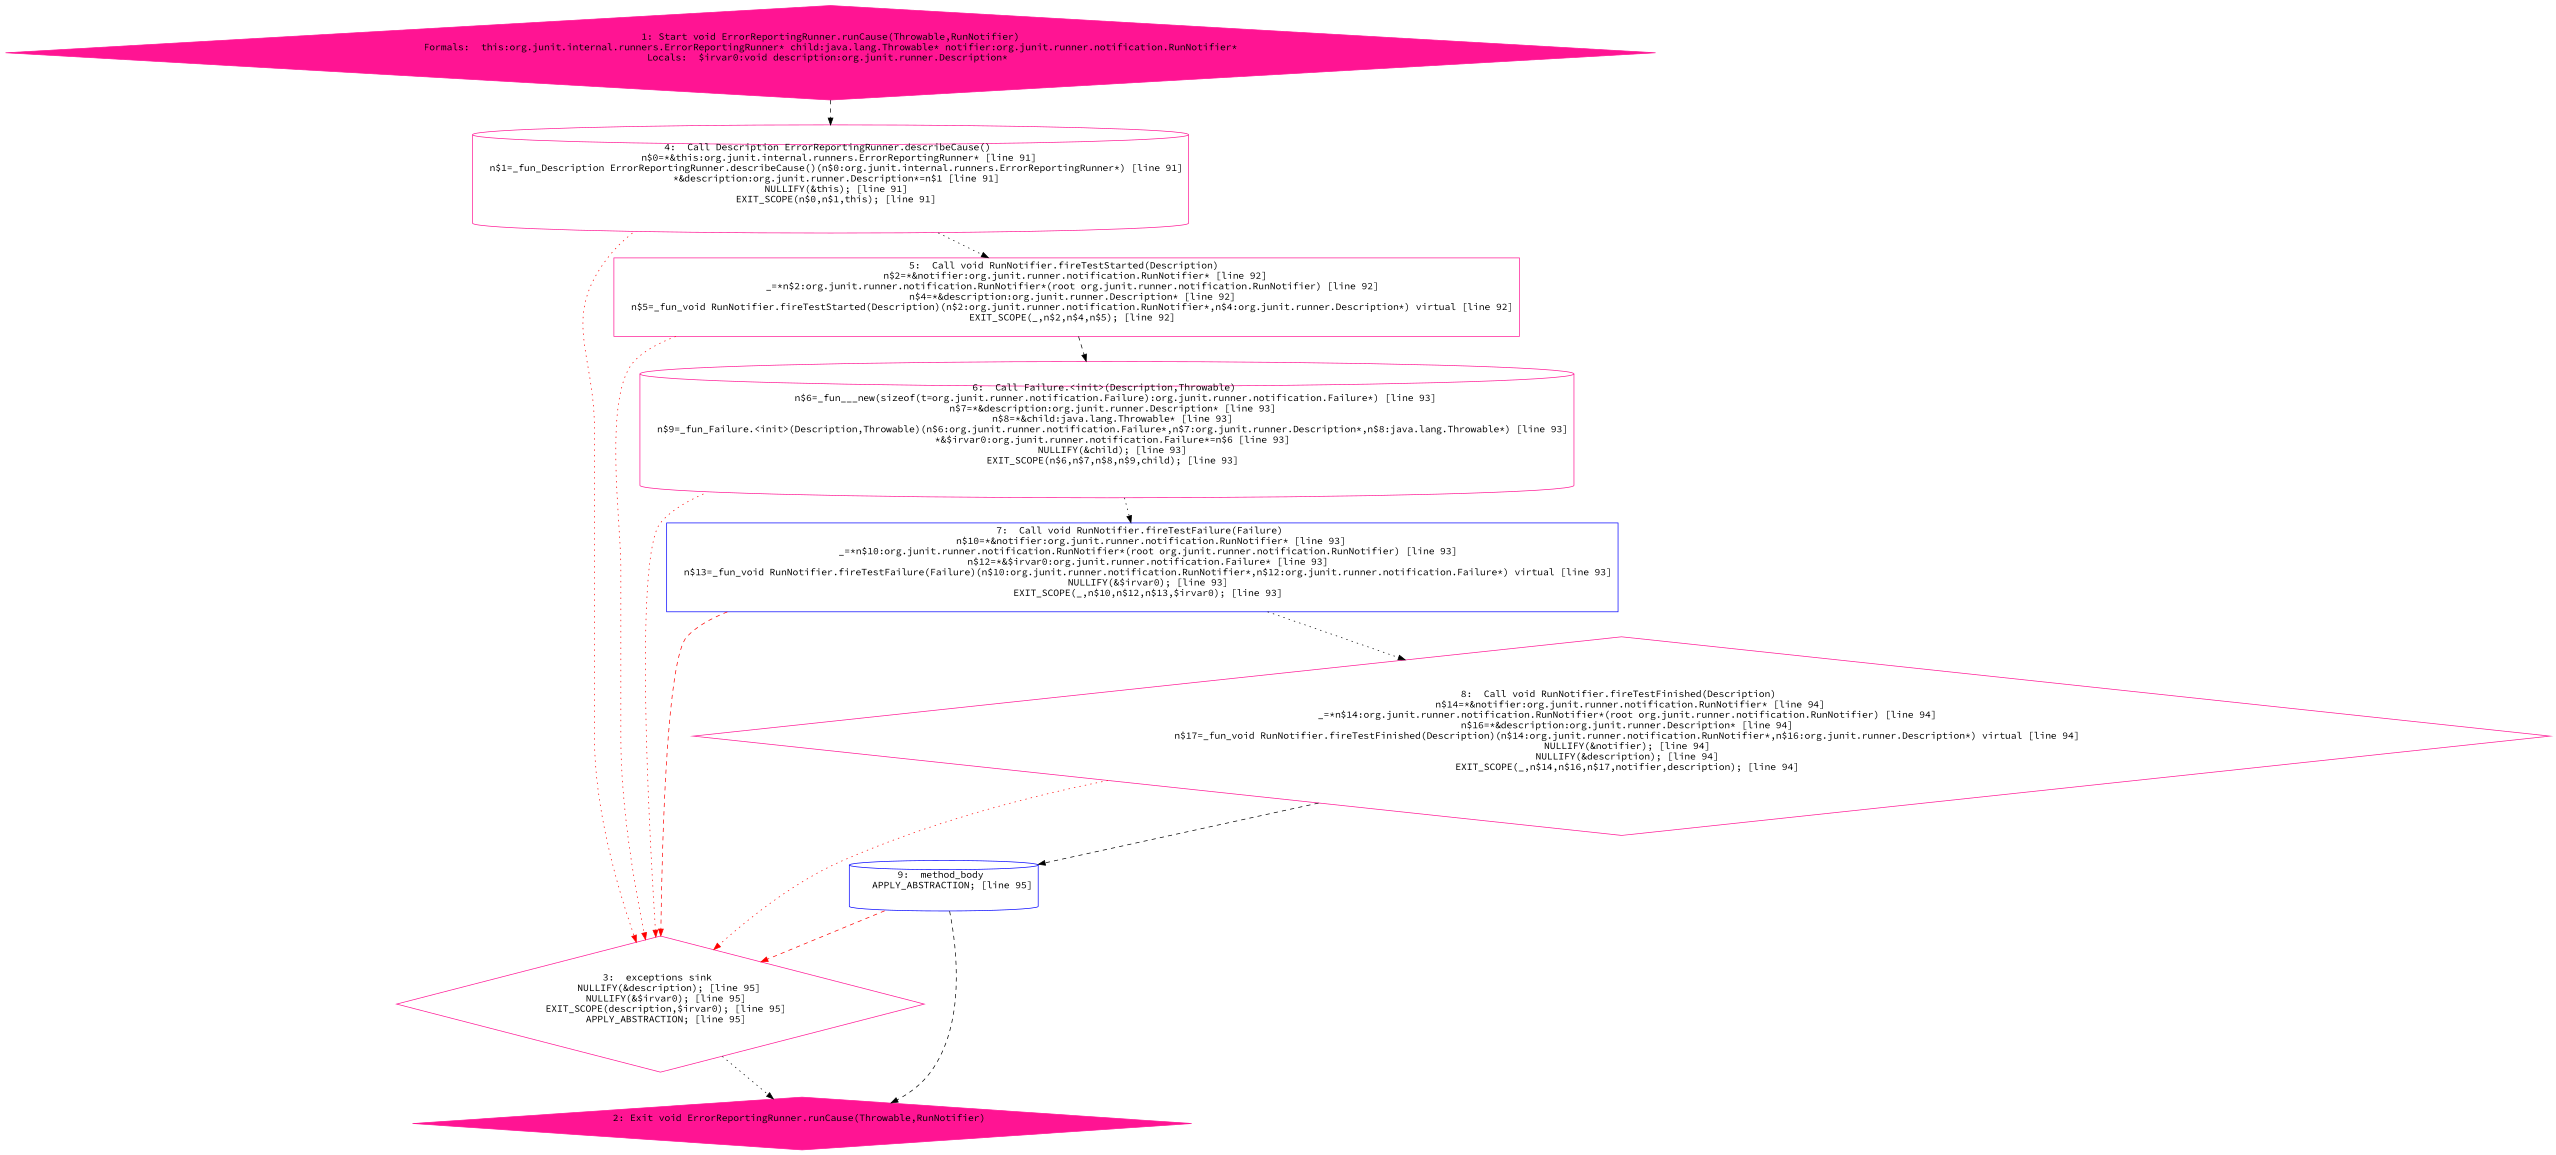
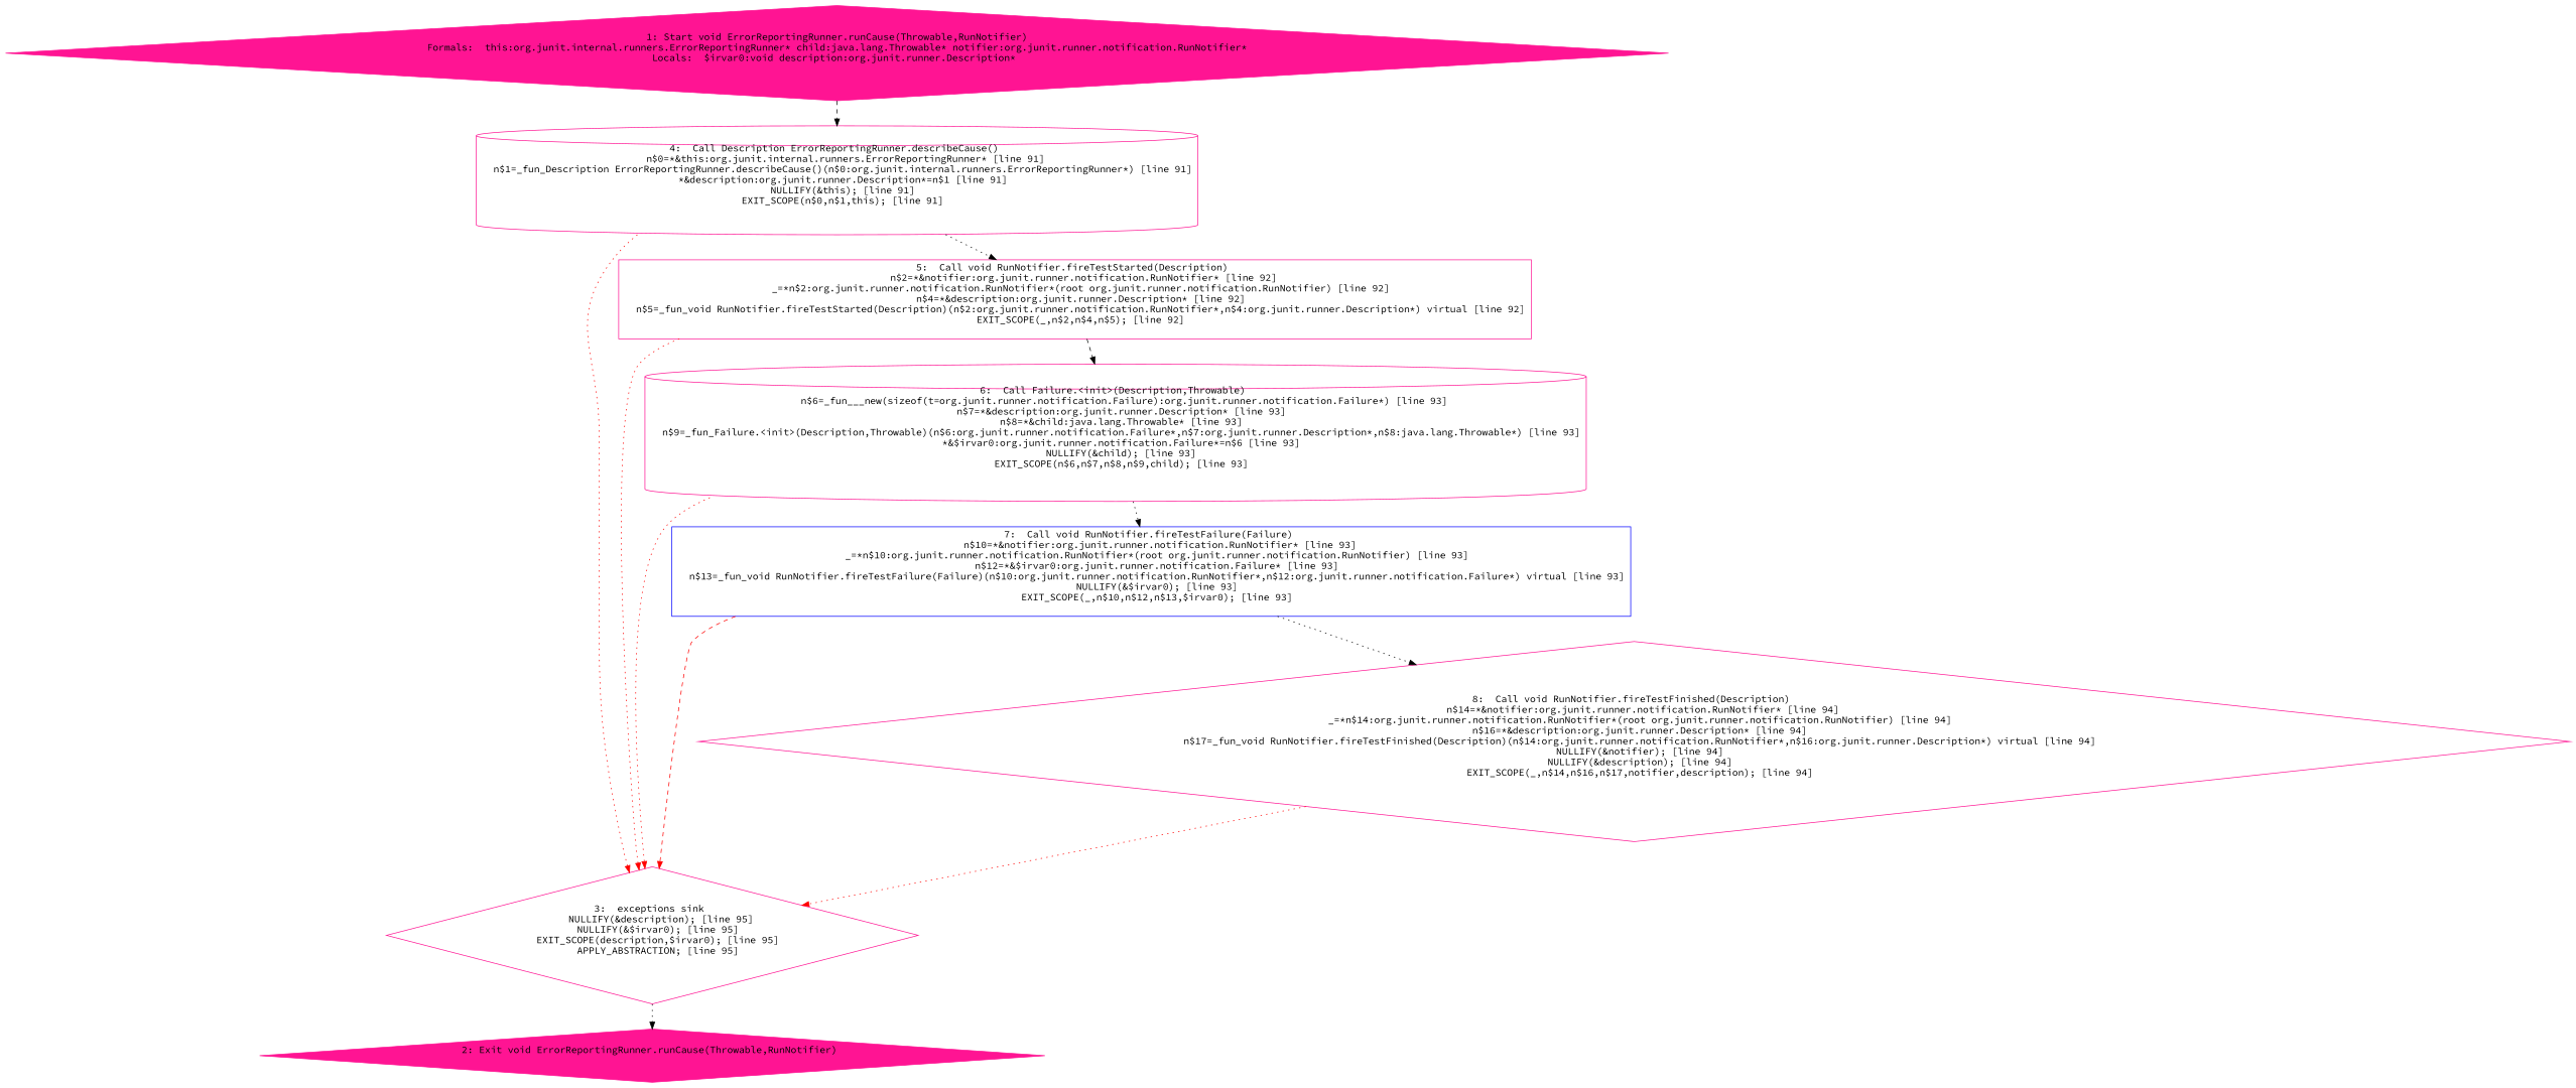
  digraph {
    fontname="Source Code Pro"
    node [color=deeppink shape=diamond fontname="Source Code Pro"]
    edge [style=dotted fontname="Source Code Pro"]
    n1 [label="1: Start void ErrorReportingRunner.runCause(Throwable,RunNotifier)\nFormals:  this:org.junit.internal.runners.ErrorReportingRunner* child:java.lang.Throwable* notifier:org.junit.runner.notification.RunNotifier*\nLocals:  $irvar0:void description:org.junit.runner.Description* \n  " style=filled]
    n2 [label="4:  Call Description ErrorReportingRunner.describeCause() \n   n$0=*&this:org.junit.internal.runners.ErrorReportingRunner* [line 91]\n  n$1=_fun_Description ErrorReportingRunner.describeCause()(n$0:org.junit.internal.runners.ErrorReportingRunner*) [line 91]\n  *&description:org.junit.runner.Description*=n$1 [line 91]\n  NULLIFY(&this); [line 91]\n  EXIT_SCOPE(n$0,n$1,this); [line 91]\n " shape=cylinder]
    n3 [label="3:  exceptions sink \n   NULLIFY(&description); [line 95]\n  NULLIFY(&$irvar0); [line 95]\n  EXIT_SCOPE(description,$irvar0); [line 95]\n  APPLY_ABSTRACTION; [line 95]\n "]
    n4 [label="5:  Call void RunNotifier.fireTestStarted(Description) \n   n$2=*&notifier:org.junit.runner.notification.RunNotifier* [line 92]\n  _=*n$2:org.junit.runner.notification.RunNotifier*(root org.junit.runner.notification.RunNotifier) [line 92]\n  n$4=*&description:org.junit.runner.Description* [line 92]\n  n$5=_fun_void RunNotifier.fireTestStarted(Description)(n$2:org.junit.runner.notification.RunNotifier*,n$4:org.junit.runner.Description*) virtual [line 92]\n  EXIT_SCOPE(_,n$2,n$4,n$5); [line 92]\n " shape=box]
    n5 [label="2: Exit void ErrorReportingRunner.runCause(Throwable,RunNotifier) \n  " style=filled]
    n6 [label="6:  Call Failure.<init>(Description,Throwable) \n   n$6=_fun___new(sizeof(t=org.junit.runner.notification.Failure):org.junit.runner.notification.Failure*) [line 93]\n  n$7=*&description:org.junit.runner.Description* [line 93]\n  n$8=*&child:java.lang.Throwable* [line 93]\n  n$9=_fun_Failure.<init>(Description,Throwable)(n$6:org.junit.runner.notification.Failure*,n$7:org.junit.runner.Description*,n$8:java.lang.Throwable*) [line 93]\n  *&$irvar0:org.junit.runner.notification.Failure*=n$6 [line 93]\n  NULLIFY(&child); [line 93]\n  EXIT_SCOPE(n$6,n$7,n$8,n$9,child); [line 93]\n " shape=cylinder]
    n7 [label="7:  Call void RunNotifier.fireTestFailure(Failure) \n   n$10=*&notifier:org.junit.runner.notification.RunNotifier* [line 93]\n  _=*n$10:org.junit.runner.notification.RunNotifier*(root org.junit.runner.notification.RunNotifier) [line 93]\n  n$12=*&$irvar0:org.junit.runner.notification.Failure* [line 93]\n  n$13=_fun_void RunNotifier.fireTestFailure(Failure)(n$10:org.junit.runner.notification.RunNotifier*,n$12:org.junit.runner.notification.Failure*) virtual [line 93]\n  NULLIFY(&$irvar0); [line 93]\n  EXIT_SCOPE(_,n$10,n$12,n$13,$irvar0); [line 93]\n " shape=box color=blue]
    n8 [label="8:  Call void RunNotifier.fireTestFinished(Description) \n   n$14=*&notifier:org.junit.runner.notification.RunNotifier* [line 94]\n  _=*n$14:org.junit.runner.notification.RunNotifier*(root org.junit.runner.notification.RunNotifier) [line 94]\n  n$16=*&description:org.junit.runner.Description* [line 94]\n  n$17=_fun_void RunNotifier.fireTestFinished(Description)(n$14:org.junit.runner.notification.RunNotifier*,n$16:org.junit.runner.Description*) virtual [line 94]\n  NULLIFY(&notifier); [line 94]\n  NULLIFY(&description); [line 94]\n  EXIT_SCOPE(_,n$14,n$16,n$17,notifier,description); [line 94]\n "]
-   n9 [label="9:  method_body \n   APPLY_ABSTRACTION; [line 95]\n " shape=cylinder color=blue]
    n1 -> n2 [style=dashed]
    n2 -> n3 [color=red]
    n2 -> n4
    n3 -> n5
    n4 -> n3 [color=red]
    n4 -> n6 [style=dashed]
    n6 -> n3 [color=red]
    n6 -> n7
    n7 -> n3 [color=red style=dashed]
    n7 -> n8
    n8 -> n3 [color=red]
-   n8 -> n9 [style=dashed]
-   n9 -> n3 [color=red style=dashed]
-   n9 -> n5 [style=dashed]
  }
